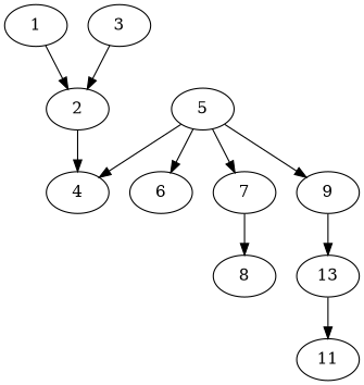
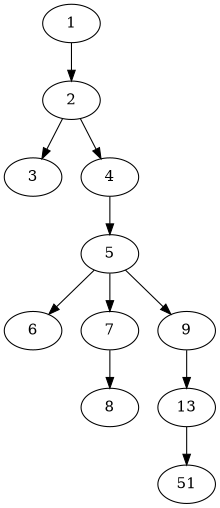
  digraph {
    node [alpha=0.03]
    1 [alpha=0.10 expect_size=245481459446414573568]
    2 [alpha=0.19 expect_size=5995309537008210]
    3 [expect_size=45608199270309036032]
    4 [expect_size=251650342001819254784]
    5 [alpha=0.06 expect_size=6943050268691146]
    6 [expect_size=127456713902817017856]
    7 [expect_size=20550599180378484]
    9 [alpha=0.12 expect_size=5180600203905967]
    8 [alpha=0.11 expect_size=1721223214909932]
    n10 [alpha=0.11 expect_size=27710184737862484 label=13]
-   11 [alpha=0.04 expect_size=497989509079097]
+   11 [alpha=0.04 expect_size=497989509079097 label=51]
    1 -> 2
-   3 -> 2
+   2 -> 3
    2 -> 4
-   5 -> 4
+   4 -> 5
    5 -> 6
    5 -> 7
    5 -> 9
    7 -> 8
    9 -> n10
    n10 -> 11
  }
